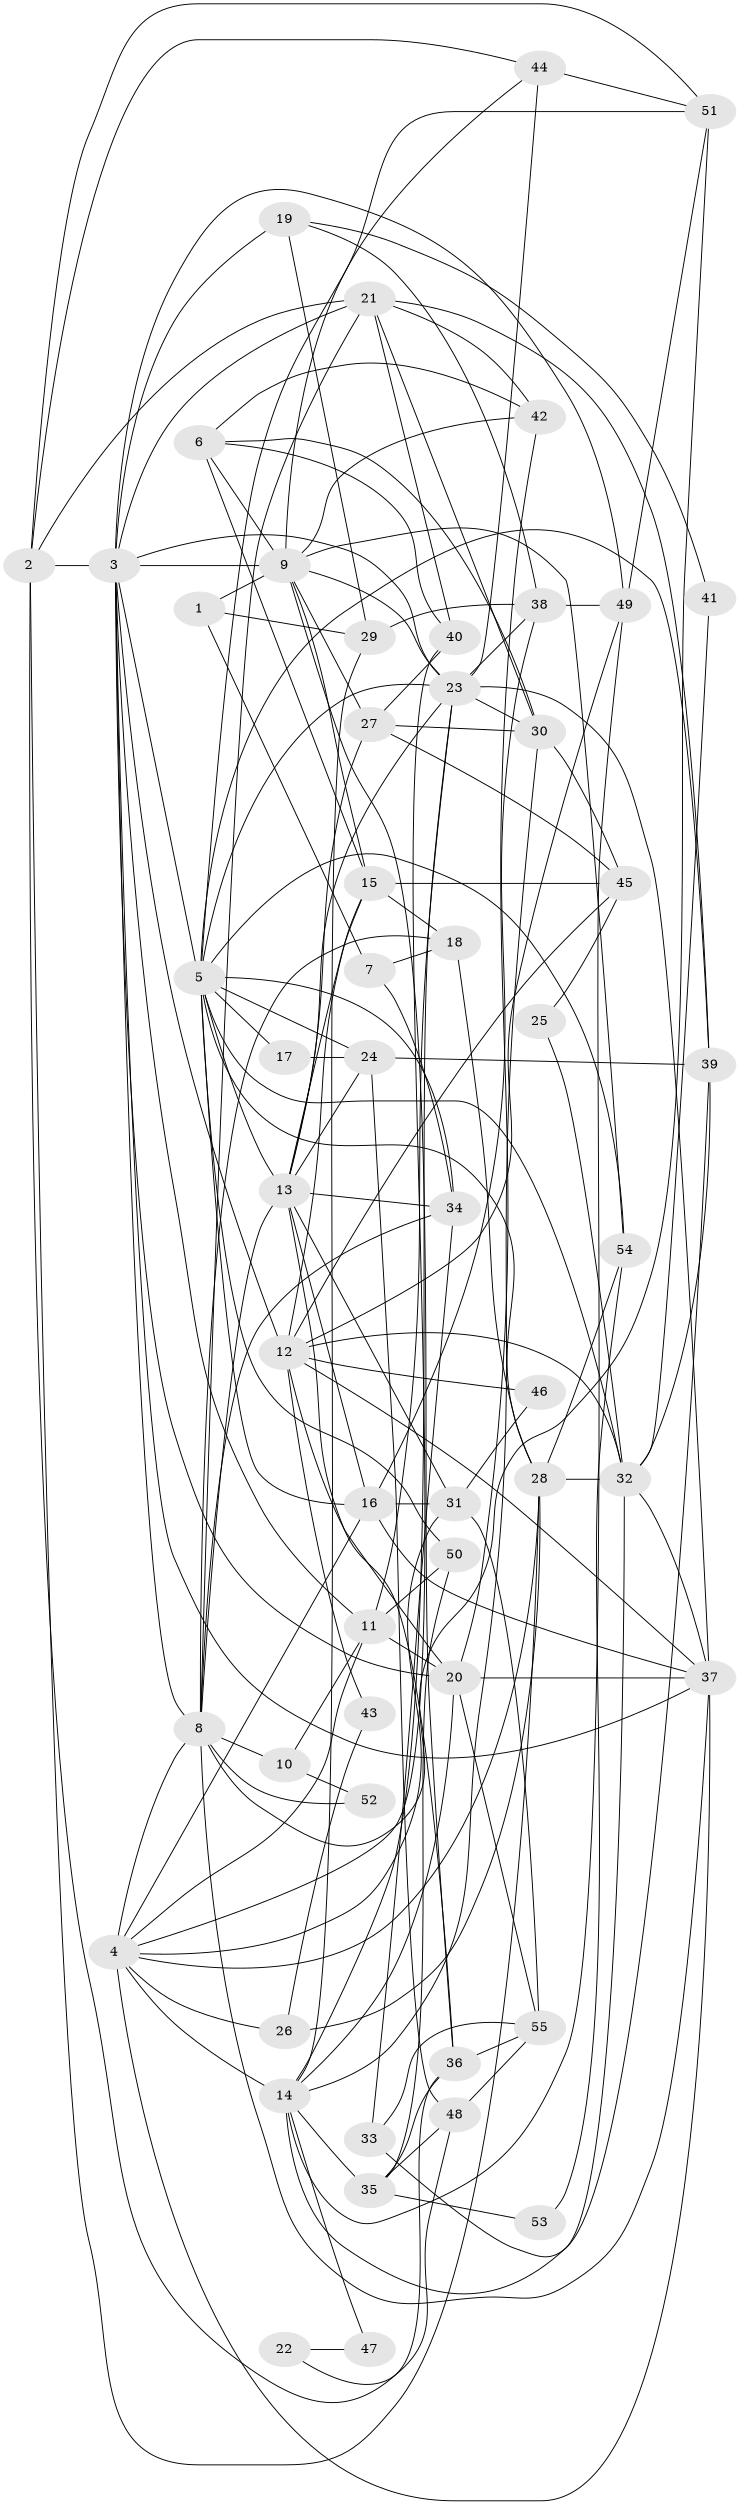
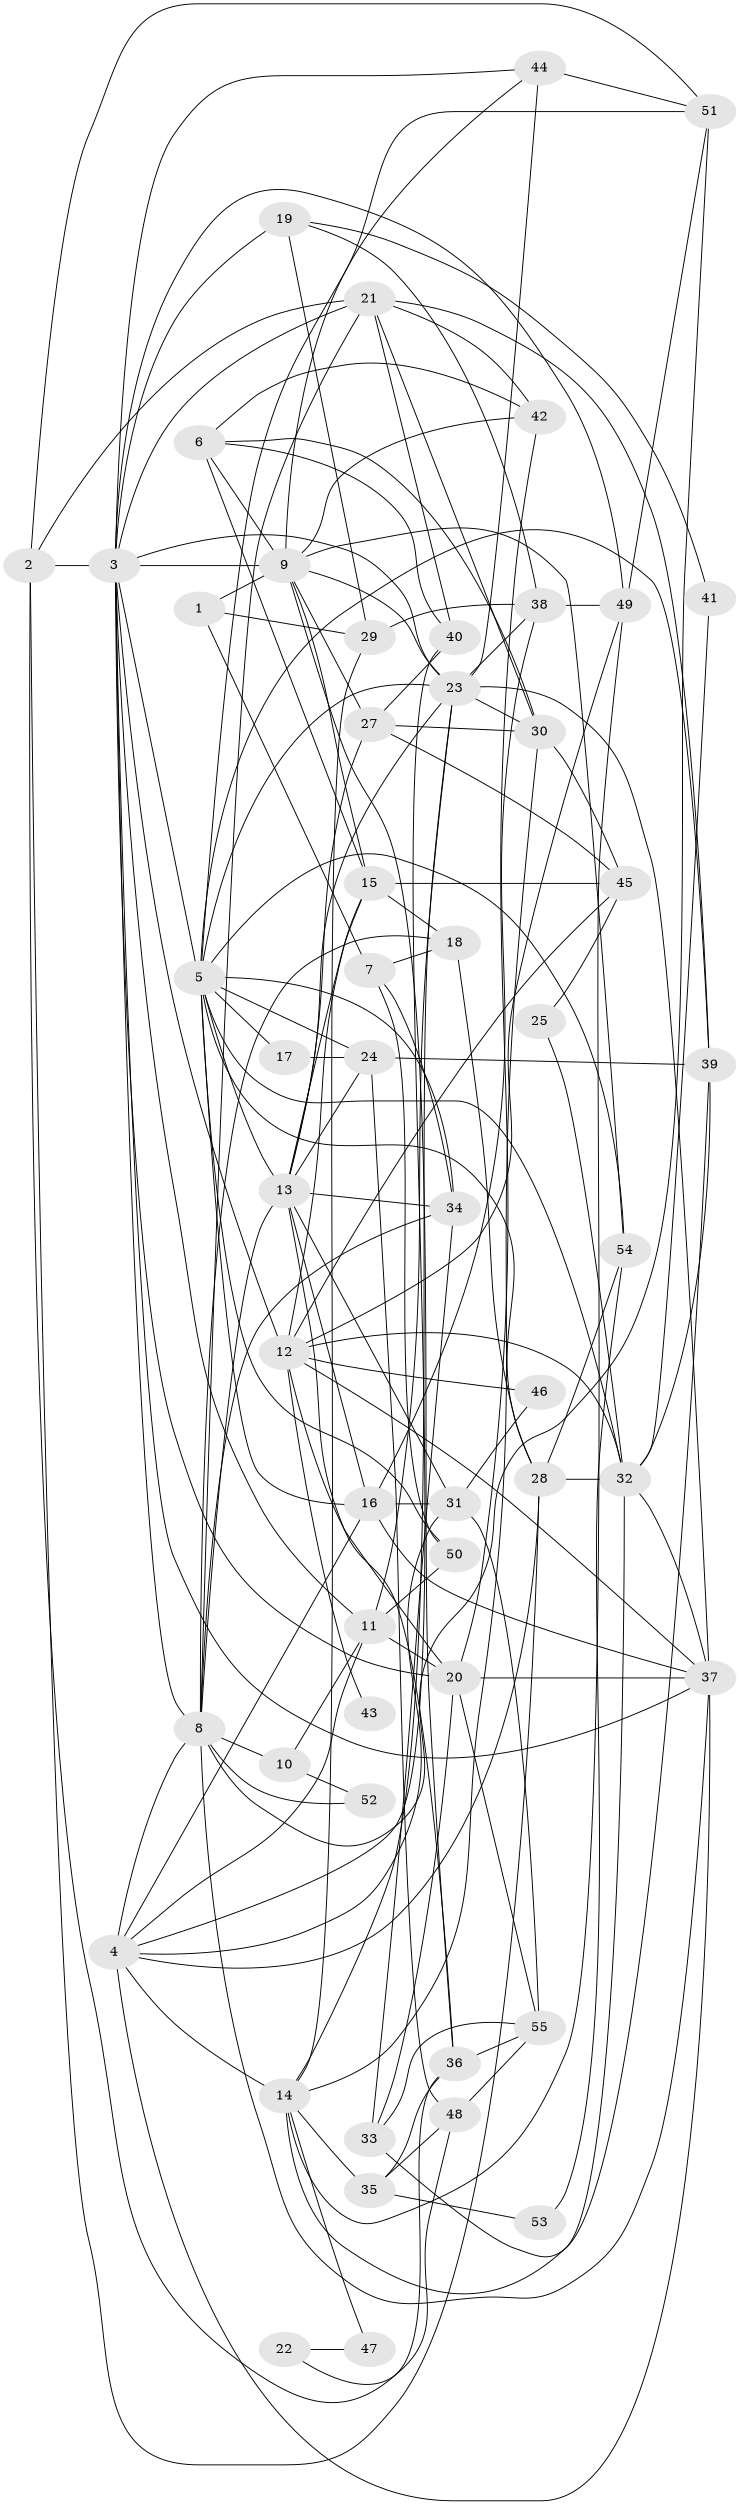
  graph {
    rankdir=LR
    node [color=gray90 style=filled]
    edge [weight=1.0]
    1
    7
    9
    29
    34
    18
    27
    36
    44
    23
    54
    15
    42
    38
    2
    3
    21
    28
    51
    5
    8
    11
    12
    19
    20
    37
    49
    40
    39
    30
    45
    32
    55
    16
    13
    17
    24
    50
    10
    52
    43
    46
    41
    4
    14
-   26
    31
    35
    47
    48
    6
    53
    22
    25
    33
    1 -- 7
    1 -- 9
    1 -- 29
    7 -- 34
    7 -- 18
    9 -- 27
    9 -- 36
    9 -- 44
    9 -- 23
    9 -- 54
    9 -- 15
    9 -- 42
    29 -- 38
    18 -- 28
    27 -- 40
    27 -- 30
    27 -- 45
    36 -- 55
    44 -- 51
    23 -- 44
    23 -- 38
    23 -- 37
    23 -- 30
    15 -- 18
    15 -- 45
    38 -- 49
    2 -- 36
-   2 -- 44
+   3 -- 44
    2 -- 3 [weight=2.0]
    2 -- 21 [weight=2.0]
    2 -- 28 [weight=2.0]
    2 -- 51
    3 -- 9
    3 -- 23
    3 -- 21
    3 -- 5
    3 -- 8
    3 -- 11
    3 -- 12
    3 -- 19
    3 -- 20
    3 -- 37
    3 -- 49
    21 -- 42
    21 -- 40
    21 -- 39
    21 -- 30 [weight=2.0]
    28 -- 54
    28 -- 32
    5 -- 34
    5 -- 23 [weight=2.0]
    5 -- 54
    5 -- 28
    5 -- 51
    5 -- 39
    5 -- 32
    5 -- 16
    5 -- 13
    5 -- 17
    5 -- 24
    5 -- 50
    8 -- 34
    8 -- 18
    8 -- 21
    8 -- 51
    8 -- 37
    8 -- 13
    8 -- 10
    8 -- 52
    11 -- 23
    11 -- 20
    11 -- 50
    12 -- 15
    12 -- 20
    12 -- 37
    12 -- 49
    12 -- 45
    12 -- 32
    12 -- 43
    12 -- 46
    19 -- 29
    19 -- 38
    19 -- 41
    20 -- 42
    20 -- 37 [weight=2.0]
    20 -- 55
    49 -- 51
    30 -- 45
    32 -- 37
    32 -- 39
    32 -- 41
    16 -- 38
    16 -- 37
    16 -- 31
    13 -- 34
    13 -- 27
    13 -- 36
    13 -- 23
    13 -- 15
    13 -- 16
    13 -- 24
    13 -- 31
    17 -- 24
    24 -- 39
    24 -- 48
    10 -- 11
    10 -- 52
    4 -- 28
    4 -- 8
    4 -- 11 [weight=2.0]
    4 -- 37
    4 -- 40
    4 -- 16
    4 -- 14 [weight=2.0]
-   4 -- 26
    4 -- 31 [weight=2.0]
    14 -- 29
    14 -- 23
-   14 -- 20
+   33 -- 20
    14 -- 49
    14 -- 30
    14 -- 32
    14 -- 35
    14 -- 47 [weight=2.0]
-   26 -- 28
-   26 -- 43
    31 -- 55 [weight=2.0]
    31 -- 46
    35 -- 36
-   35 -- 50
+   7 -- 50
    35 -- 48
    35 -- 53
    48 -- 55
    6 -- 9 [weight=2.0]
    6 -- 15
    6 -- 42
    6 -- 40
    6 -- 30
    53 -- 54
    22 -- 47
    22 -- 48
    25 -- 45
    25 -- 32
    33 -- 34
    33 -- 39
    33 -- 55
  }
